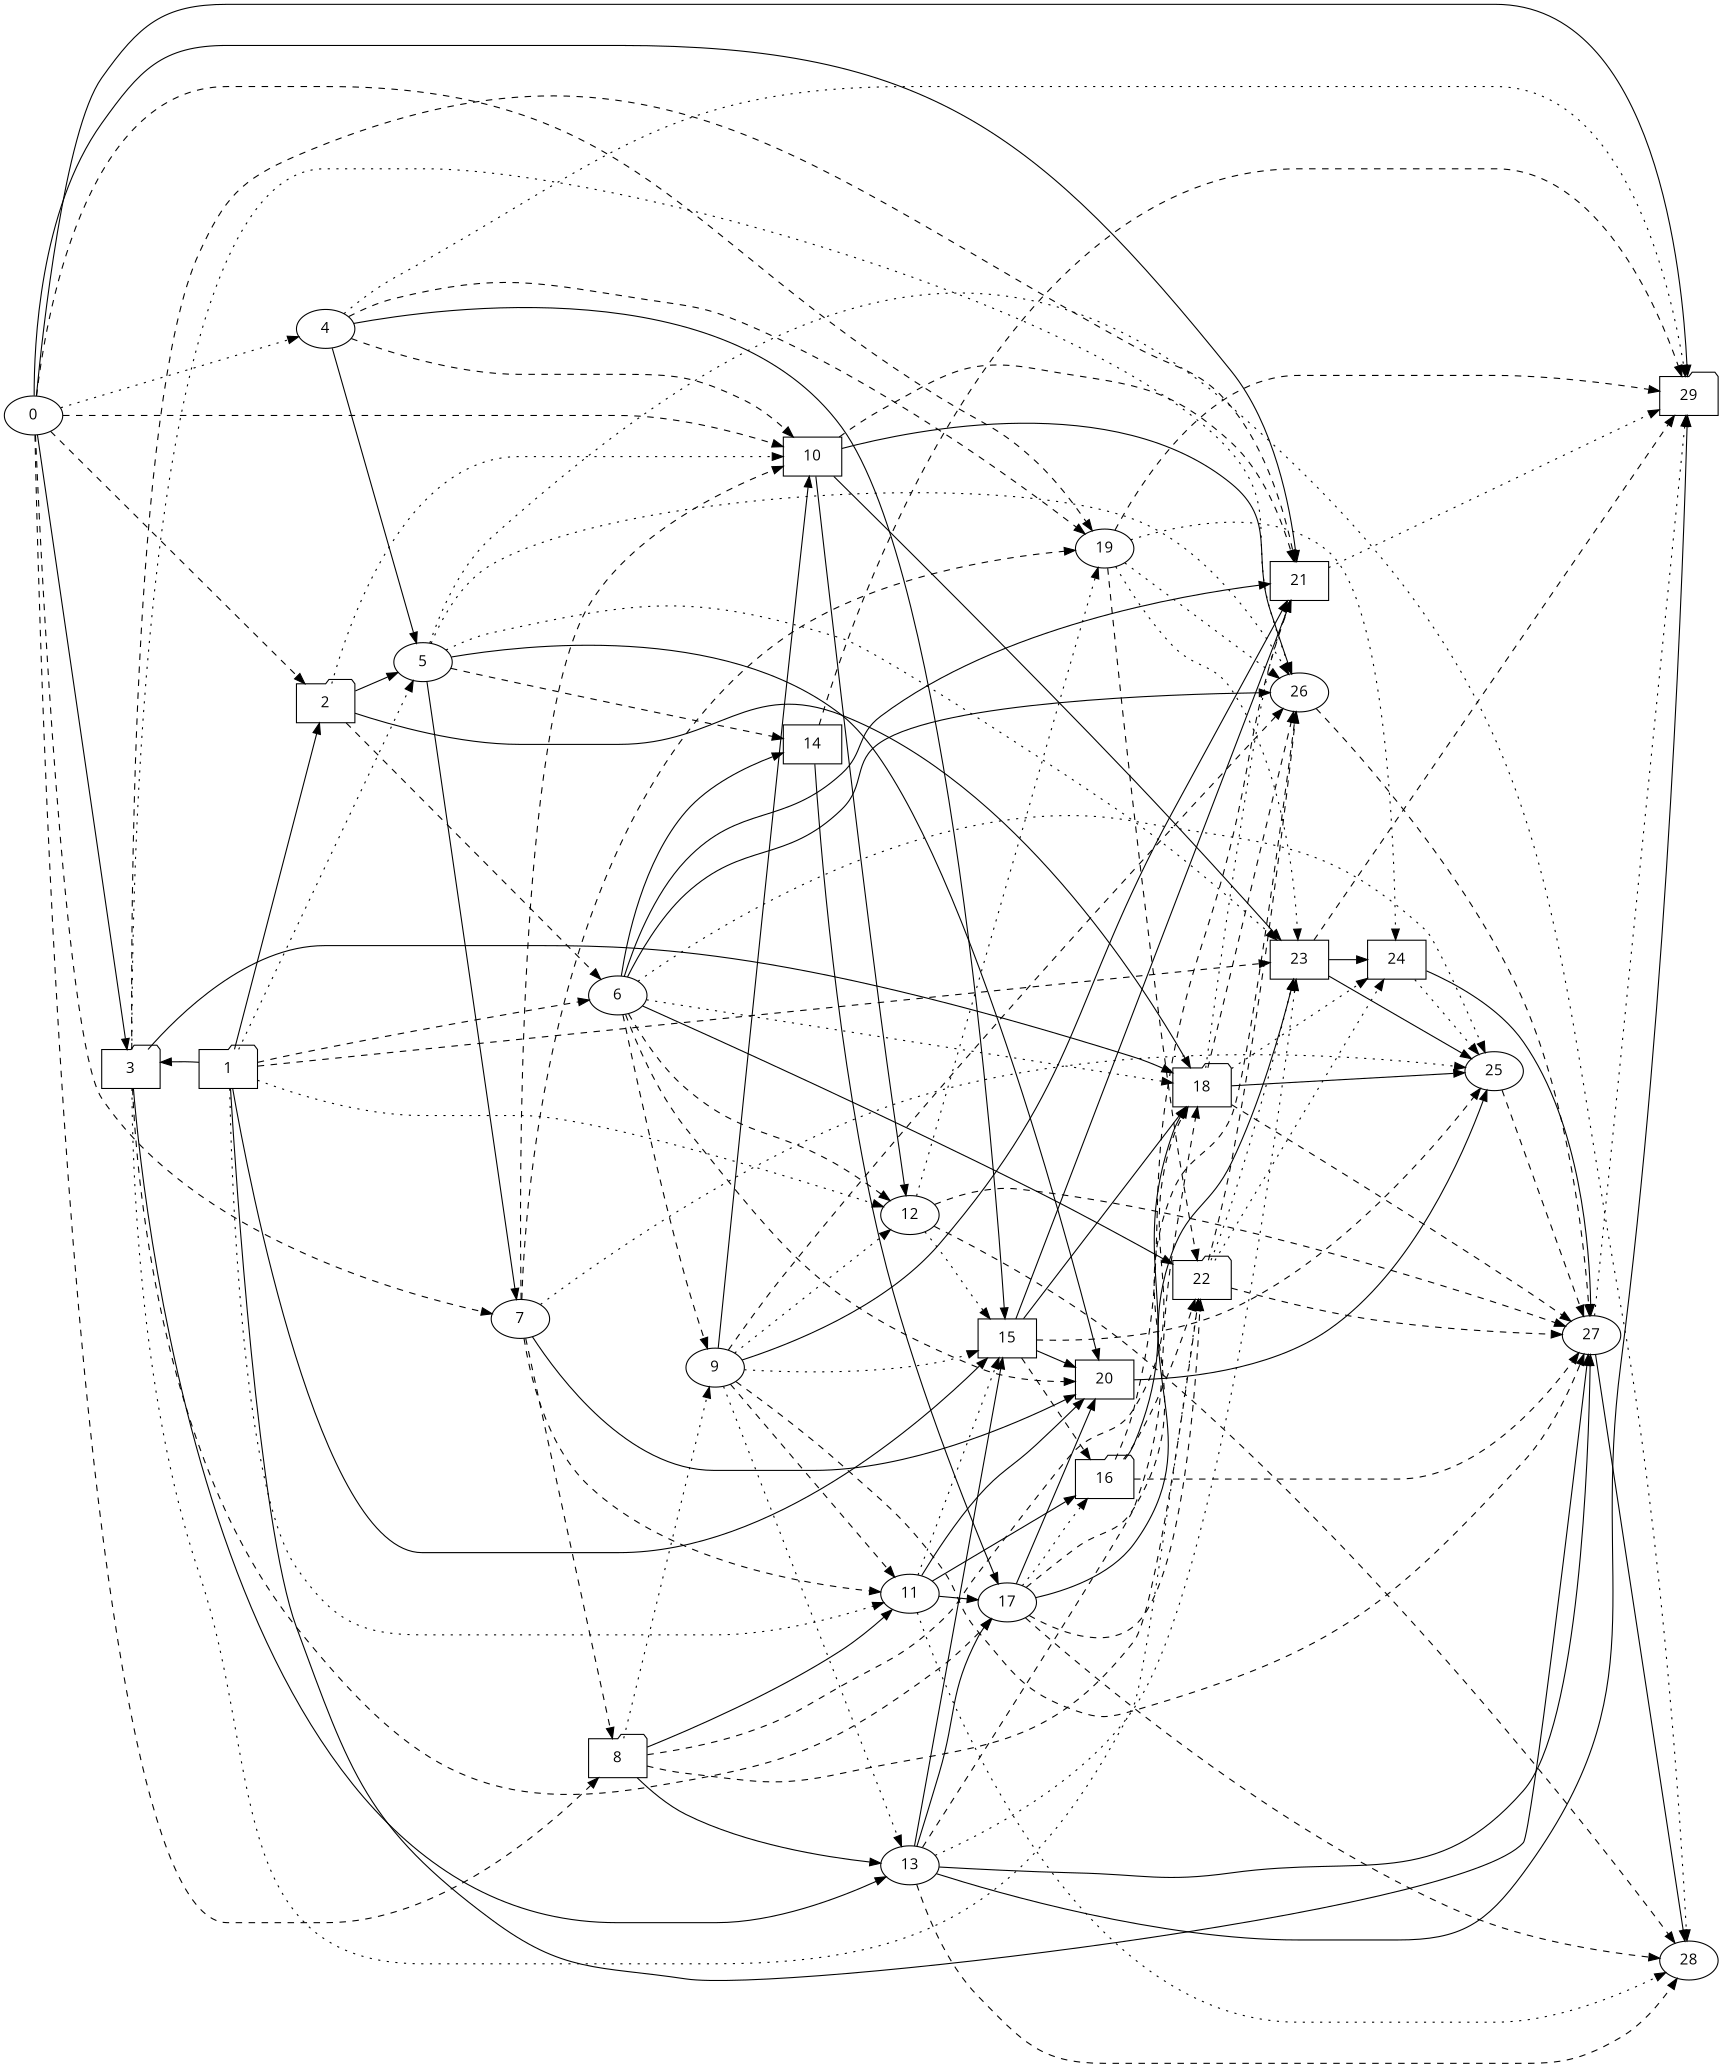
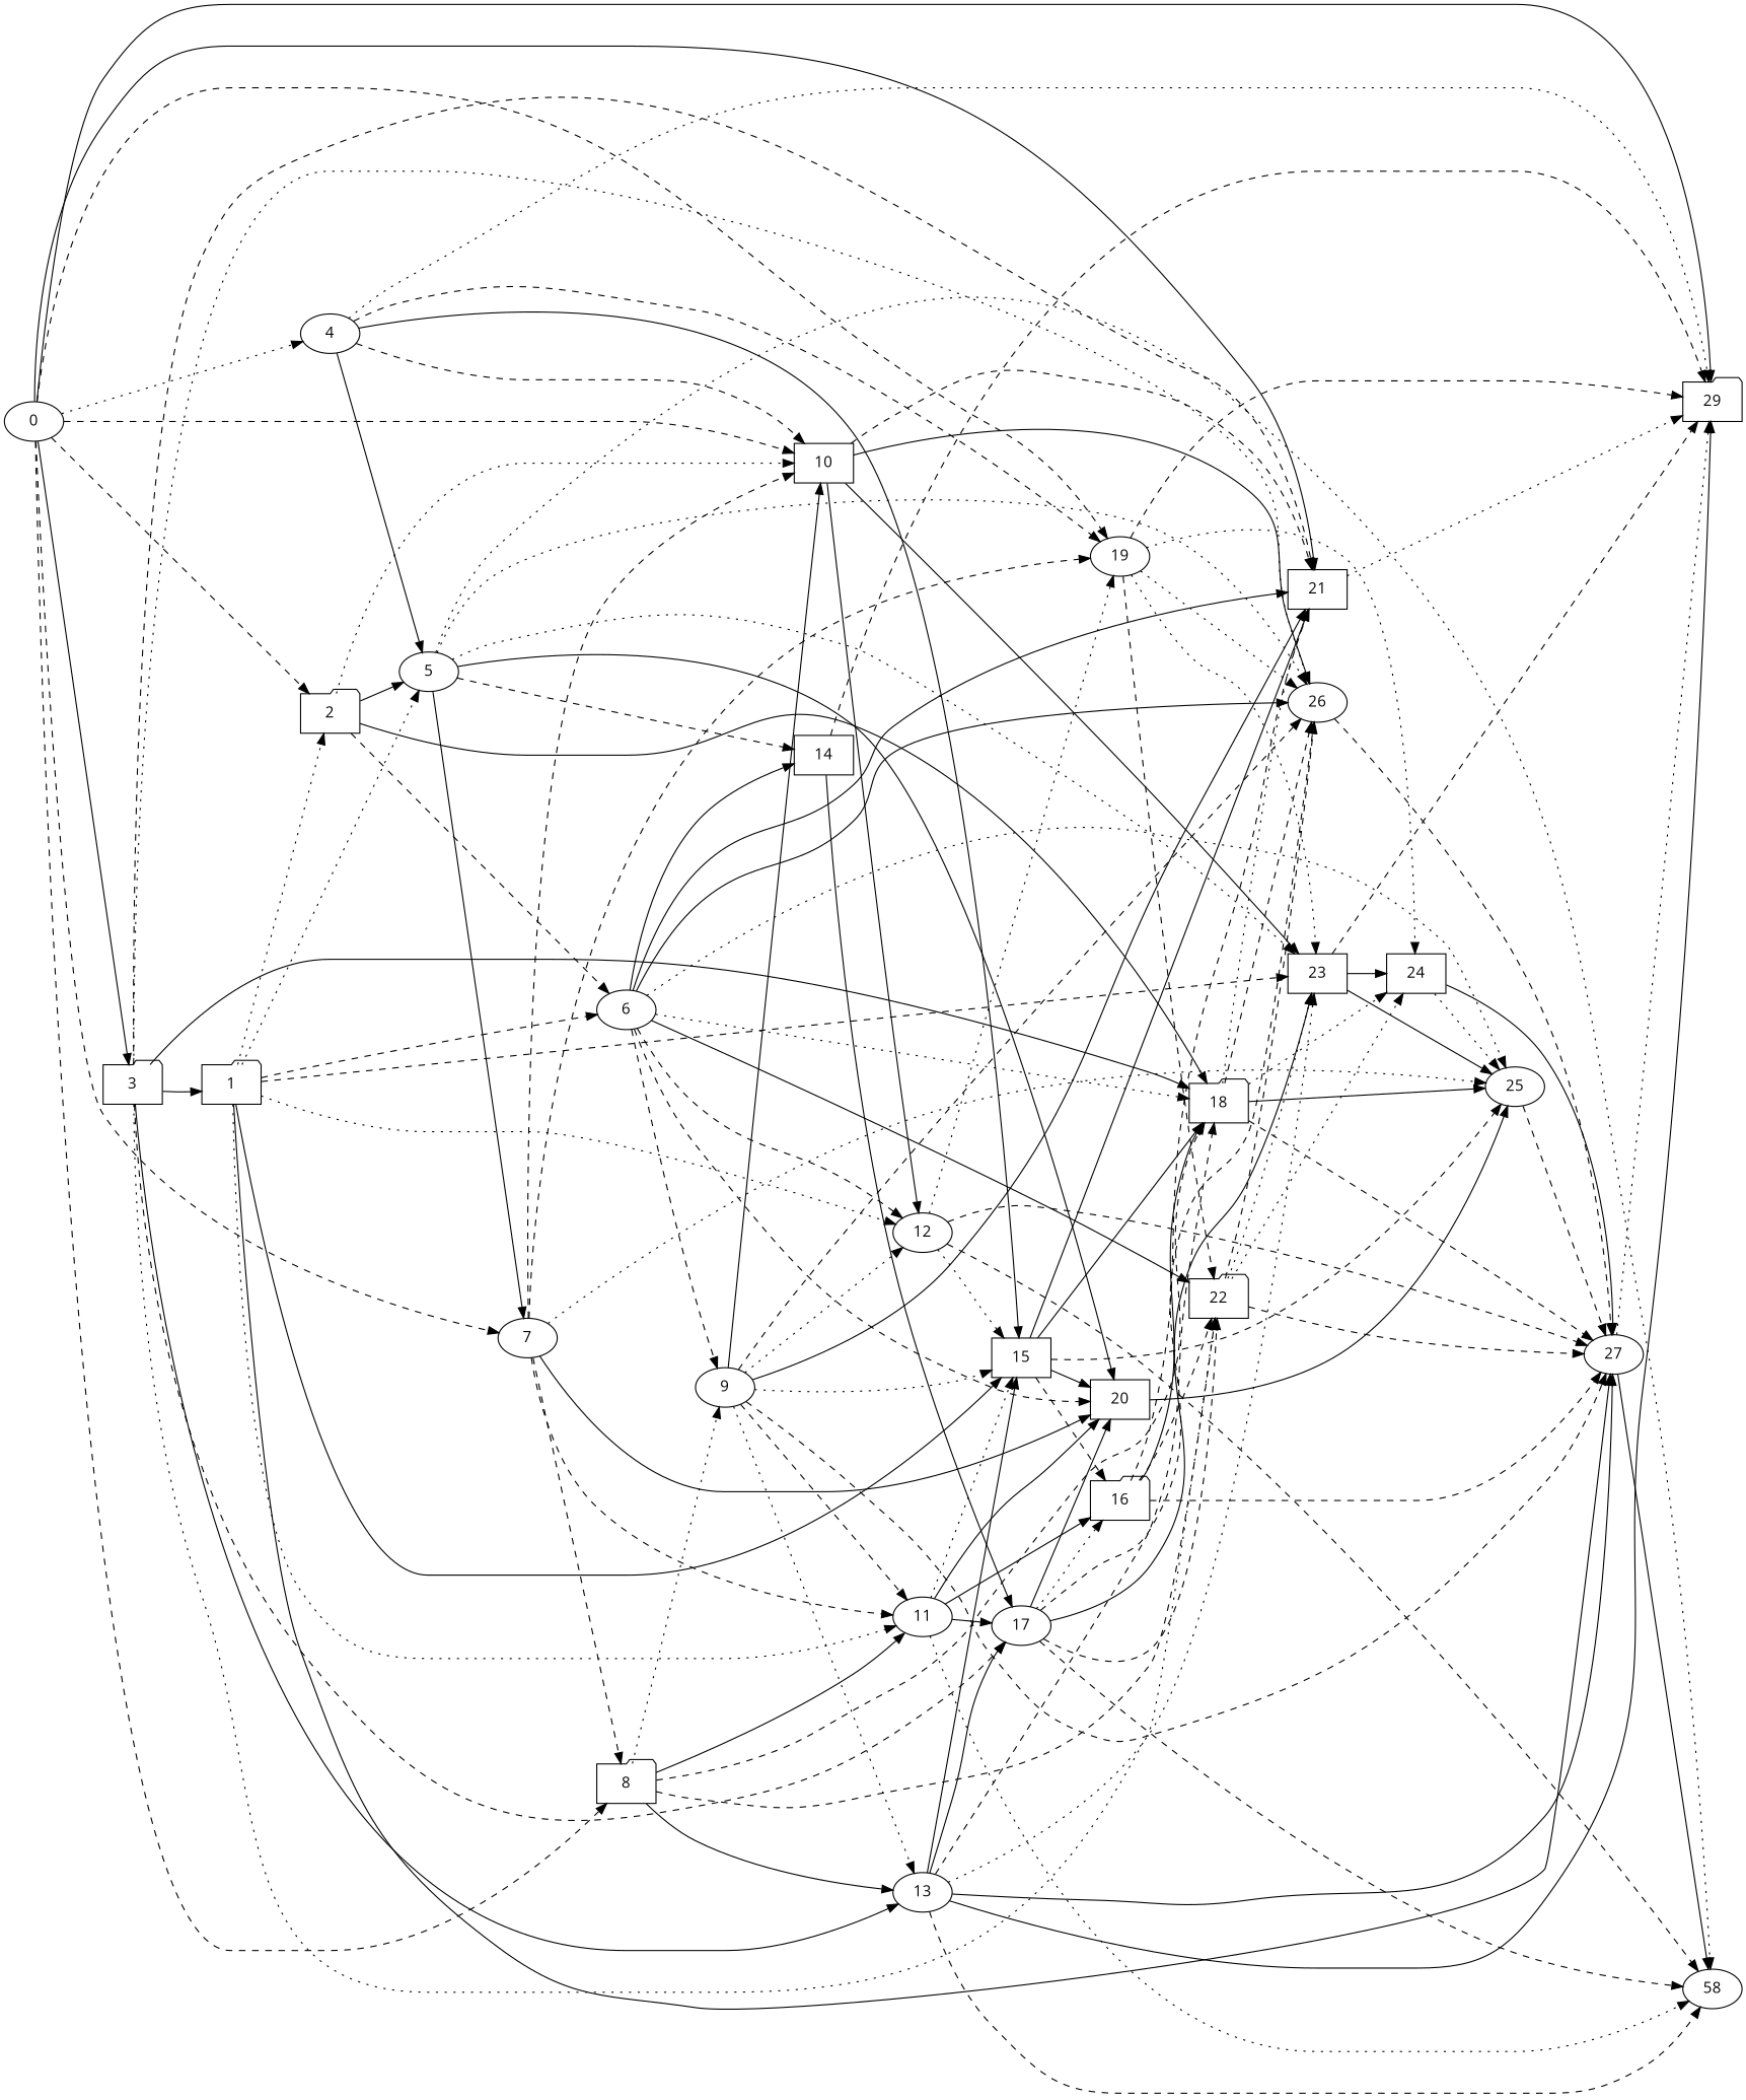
  digraph {
    fontname="Open Sans"
    rankdir=LR
    node [Weight=5 fontname="Open Sans" shape=ellipse]
    edge [Weight=22 fontname="Open Sans" style=dashed]
    0 [Weight=6]
    4 [Weight=6]
    2 [Weight=9 shape=folder]
    7 [Weight=9]
    8 [Weight=2 shape=folder]
    3 [Weight=6 shape=folder]
    10 [shape=box]
    19 [Weight=6]
    21 [shape=box]
    29 [Weight=9 shape=folder]
    5 [Weight=3]
    15 [Weight=2 shape=box]
    6 [Weight=9]
    18 [Weight=4 shape=folder]
    11 [Weight=4]
    20 [shape=box]
    25 [Weight=6]
    22 [Weight=10 shape=folder]
    9 [Weight=8]
    13 [Weight=7]
    26 [Weight=3]
    17 [Weight=9]
    12 [Weight=2]
    23 [Weight=8 shape=box]
    24 [Weight=4 shape=box]
    1 [shape=folder]
    27 [Weight=10]
    14 [Weight=2 shape=box]
-   28
+   28 [label=58]
    16 [shape=folder]
    0 -> 4 [Weight=15 style=dotted]
    0 -> 2 [Weight=20]
    0 -> 7 [Weight=18]
    0 -> 8 [Weight=7]
    0 -> 3 [Weight=18 style=solid]
    0 -> 10 [Weight=4]
    0 -> 19 [Weight=20]
    0 -> 21 [Weight=4 style=solid]
    0 -> 29 [Weight=20 style=solid]
    4 -> 10 [Weight=18]
    4 -> 19 [Weight=9]
    4 -> 29 [Weight=13 style=dotted]
    4 -> 5 [Weight=20 style=solid]
    4 -> 15 [Weight=15 style=solid]
    2 -> 10 [Weight=15 style=dotted]
    2 -> 5 [Weight=15 style=solid]
    2 -> 6
    2 -> 18 [Weight=4 style=solid]
    7 -> 8 [Weight=11]
    7 -> 10 [Weight=18]
    7 -> 19 [Weight=9]
    7 -> 11 [Weight=11]
    7 -> 20 [Weight=4 style=solid]
    7 -> 25 [Weight=7 style=dotted]
    8 -> 18 [Weight=9]
    8 -> 11 [Weight=11 style=solid]
    8 -> 22 [Weight=18]
    8 -> 9 [style=dotted]
    8 -> 13 [style=solid]
    3 -> 21 [Weight=7]
    3 -> 18 [Weight=9 style=solid]
    3 -> 22 [Weight=15 style=dotted]
    3 -> 13 [Weight=4 style=solid]
    3 -> 26 [Weight=7 style=dotted]
    3 -> 17 [Weight=15]
    10 -> 21 [Weight=18]
    10 -> 26 [Weight=9 style=solid]
    10 -> 12 [Weight=9 style=solid]
    10 -> 23 [style=solid]
    19 -> 29 [Weight=18]
    19 -> 22 [Weight=4]
    19 -> 26 [style=dotted]
    19 -> 23 [style=dotted]
    19 -> 24 [Weight=11 style=dotted]
    21 -> 29 [Weight=11 style=dotted]
    5 -> 7 [Weight=13 style=solid]
    5 -> 20 [Weight=9 style=solid]
    5 -> 26 [Weight=9 style=dotted]
    5 -> 23 [Weight=13 style=dotted]
    5 -> 14 [Weight=20]
    5 -> 28 [Weight=18 style=dotted]
    15 -> 21 [Weight=11 style=solid]
    15 -> 18 [Weight=15 style=solid]
    15 -> 20 [Weight=13 style=solid]
    15 -> 25 [Weight=4]
    15 -> 16
    6 -> 21 [style=solid]
    6 -> 18 [Weight=9 style=dotted]
    6 -> 20 [Weight=15]
    6 -> 25 [Weight=20 style=dotted]
    6 -> 22 [Weight=11 style=solid]
    6 -> 9 [Weight=18]
    6 -> 26 [Weight=4 style=solid]
    6 -> 12 [Weight=7]
    6 -> 14 [Weight=11 style=solid]
    18 -> 21 [Weight=13 style=dotted]
    18 -> 25 [Weight=18 style=solid]
    18 -> 26 [Weight=18]
    18 -> 24 [Weight=4 style=dotted]
    18 -> 27 [Weight=13]
    11 -> 15 [style=dotted]
    11 -> 20 [Weight=4 style=solid]
    11 -> 17 [Weight=13 style=solid]
    11 -> 28 [Weight=4 style=dotted]
    11 -> 16 [Weight=13 style=solid]
    20 -> 25 [Weight=7 style=solid]
    25 -> 27 [Weight=4]
    22 -> 26 [Weight=18]
    22 -> 23 [Weight=7 style=dotted]
    22 -> 24 [Weight=18 style=dotted]
    22 -> 27 [Weight=18]
    9 -> 10 [style=solid]
    9 -> 21 [Weight=7 style=solid]
    9 -> 15 [style=dotted]
    9 -> 11 [Weight=9]
    9 -> 13 [style=dotted]
    9 -> 26 [Weight=4]
    9 -> 12 [Weight=11 style=dotted]
    9 -> 27 [Weight=9]
    13 -> 29 [Weight=13 style=solid]
    13 -> 15 [Weight=4 style=solid]
    13 -> 18 [Weight=7]
    13 -> 17 [Weight=13 style=solid]
    13 -> 23 [Weight=9 style=dotted]
    13 -> 27 [style=solid]
    13 -> 28 [Weight=13]
    26 -> 27
    17 -> 20 [Weight=15 style=solid]
    17 -> 22 [Weight=18]
    17 -> 26 [Weight=18]
    17 -> 23 [style=solid]
    17 -> 28 [Weight=20]
    17 -> 16 [Weight=7 style=dotted]
    12 -> 19 [Weight=15 style=dotted]
    12 -> 15 [Weight=4 style=dotted]
    12 -> 27 [Weight=15]
    12 -> 28
    23 -> 29 [Weight=13]
    23 -> 25 [style=solid]
    23 -> 24 [Weight=9 style=solid]
    24 -> 25 [style=dotted]
    24 -> 27 [Weight=20 style=solid]
-   1 -> 2 [Weight=4 style=solid]
-   1 -> 3 [style=solid]
+   1 -> 2 [Weight=4 style=dotted]
+   3 -> 1 [style=solid]
    1 -> 5 [Weight=18 style=dotted]
    1 -> 15 [Weight=18 style=solid]
    1 -> 6 [Weight=18]
    1 -> 11 [Weight=4 style=dotted]
    1 -> 12 [Weight=11 style=dotted]
    1 -> 23 [Weight=11]
    1 -> 27 [Weight=11 style=solid]
    27 -> 29 [Weight=4 style=dotted]
    27 -> 28 [style=solid]
    14 -> 29 [Weight=13]
    14 -> 17 [Weight=9 style=solid]
    16 -> 21
    16 -> 18 [Weight=4 style=solid]
    16 -> 22 [Weight=11]
    16 -> 27 [Weight=20]
  }
